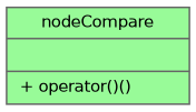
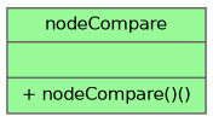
  digraph {
-   n1 [color=gray40 fillcolor=palegreen fontcolor=black fontname=Helvetica fontsize=10 height=0.2 label="{nodeCompare\n||+ operator()()\l}" shape=record style=filled width=0.4]
+   n1 [color=gray40 fillcolor=palegreen fontcolor=black fontname=Helvetica fontsize=10 height=0.2 label="{nodeCompare\n||+ nodeCompare()()\l}" shape=record style=filled width=0.4]
  }
